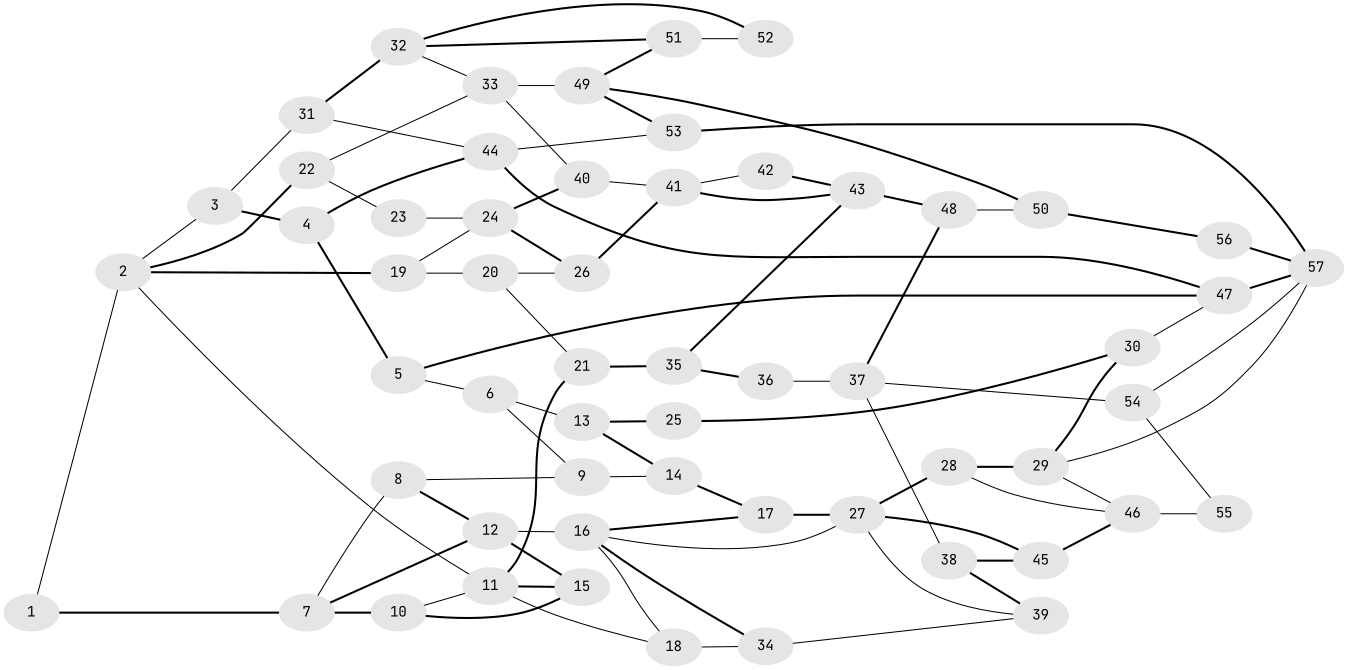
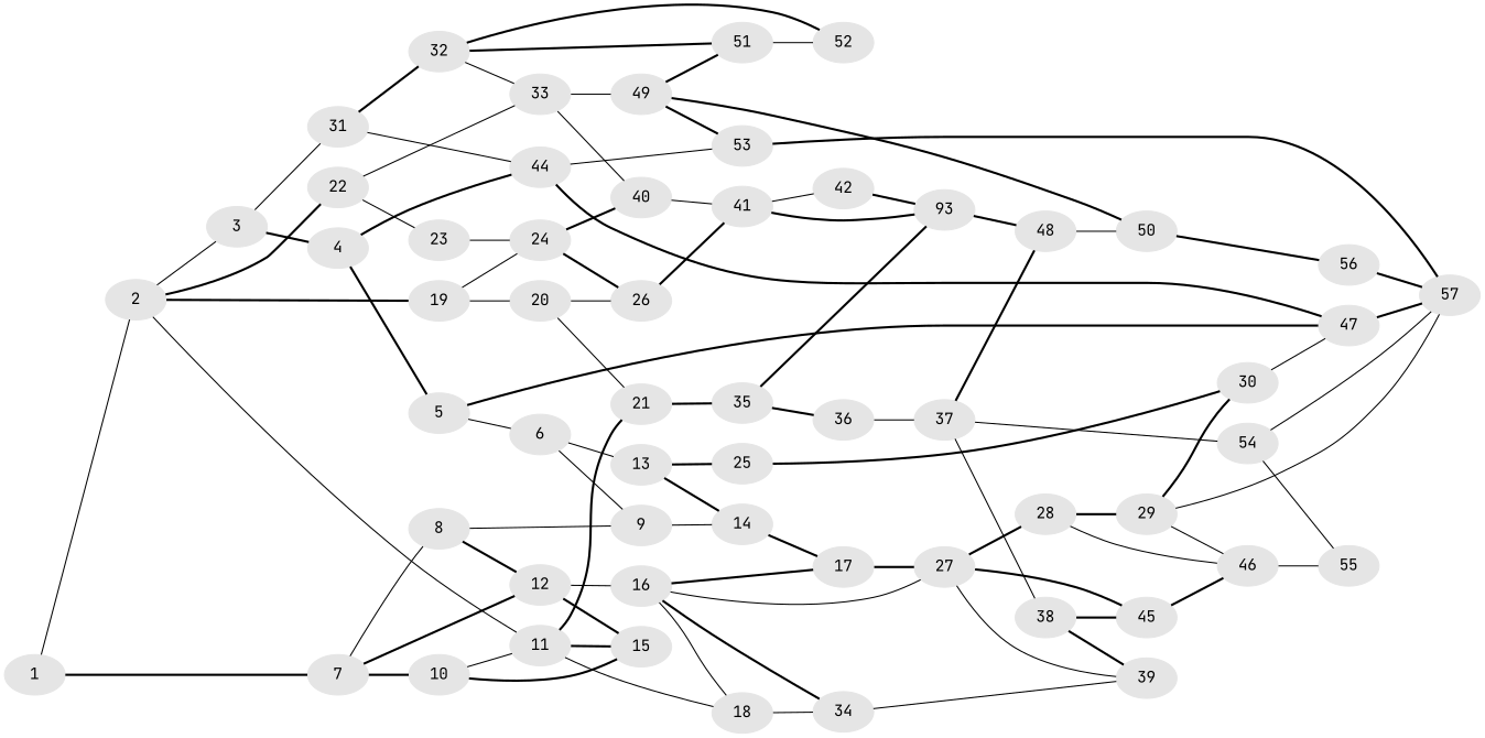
  graph {
    fontname="JetBrains Mono"
    rankdir=LR
    node [color=gray90 fontname="JetBrains Mono" style=filled]
    edge [fontname="JetBrains Mono" style=bold weight=1.0]
    1
    2
    7
    3
    11
    19
    22
    8
    10
    12
    4
    31
    15
    18
    21
    20
    24
    23
    33
    5
    44
    32
    6
    47
    53
    9
    13
    57
    14
    25
    16
    17
    34
    35
    30
    27
    28
    39
    45
    26
    40
    41
    36
-   43
+   43 [label=93]
    49
    42
    29
    46
    55
    51
    52
    50
    37
    48
    38
    54
    56
    1 -- 2 [style=solid]
    1 -- 7 [weight=2.0]
    2 -- 3 [style=solid weight=2.0]
    2 -- 11 [style=solid]
    2 -- 19
    2 -- 22
    7 -- 8 [style=solid]
    7 -- 10 [weight=2.0]
    7 -- 12
    3 -- 4 [weight=2.0]
    3 -- 31 [style=solid weight=2.0]
    11 -- 15
    11 -- 18 [style=solid]
    11 -- 21
    19 -- 20 [style=solid]
    19 -- 24 [style=solid weight=2.0]
    22 -- 23 [style=solid]
    22 -- 33 [style=solid]
    8 -- 12
    8 -- 9 [style=solid]
    10 -- 11 [style=solid]
    10 -- 15
    12 -- 15
    12 -- 16 [style=solid weight=2.0]
    4 -- 5
    4 -- 44
    31 -- 44 [style=solid]
    31 -- 32 [weight=2.0]
    18 -- 34 [style=solid]
    21 -- 35
    20 -- 21 [style=solid]
    20 -- 26 [style=solid]
    24 -- 26
    24 -- 40
    23 -- 24 [style=solid weight=2.0]
    33 -- 40 [style=solid]
    33 -- 49 [style=solid]
    5 -- 6 [style=solid weight=2.0]
    5 -- 47
    44 -- 47
    44 -- 53 [style=solid]
    32 -- 33 [style=solid weight=2.0]
    32 -- 51
    32 -- 52
    6 -- 9 [style=solid]
    6 -- 13 [style=solid]
    47 -- 57
    53 -- 57
    9 -- 14 [style=solid]
    13 -- 14
    13 -- 25 [weight=2.0]
    14 -- 17
    25 -- 30
    16 -- 18 [style=solid]
    16 -- 17
    16 -- 34
    16 -- 27 [style=solid]
    17 -- 27
    34 -- 39 [style=solid]
    35 -- 36
    35 -- 43
    30 -- 47 [style=solid]
    27 -- 28
    27 -- 39 [style=solid]
    27 -- 45
    28 -- 29
    28 -- 46 [style=solid]
    45 -- 46 [weight=2.0]
    26 -- 41
    40 -- 41 [style=solid]
    41 -- 43
    41 -- 42 [style=solid weight=3.0]
    36 -- 37 [style=solid weight=2.0]
    43 -- 48
    49 -- 53
    49 -- 51 [weight=3.0]
    49 -- 50
    42 -- 43 [weight=3.0]
    29 -- 57 [style=solid]
    29 -- 30
    29 -- 46 [style=solid]
    46 -- 55 [style=solid weight=2.0]
    51 -- 52 [style=solid weight=2.0]
    50 -- 56
    37 -- 48
    37 -- 38 [style=solid weight=2.0]
    37 -- 54 [style=solid]
    48 -- 50 [style=solid]
    38 -- 39
    38 -- 45
    54 -- 57 [style=solid]
    54 -- 55 [style=solid]
    56 -- 57 [weight=2.0]
  }
